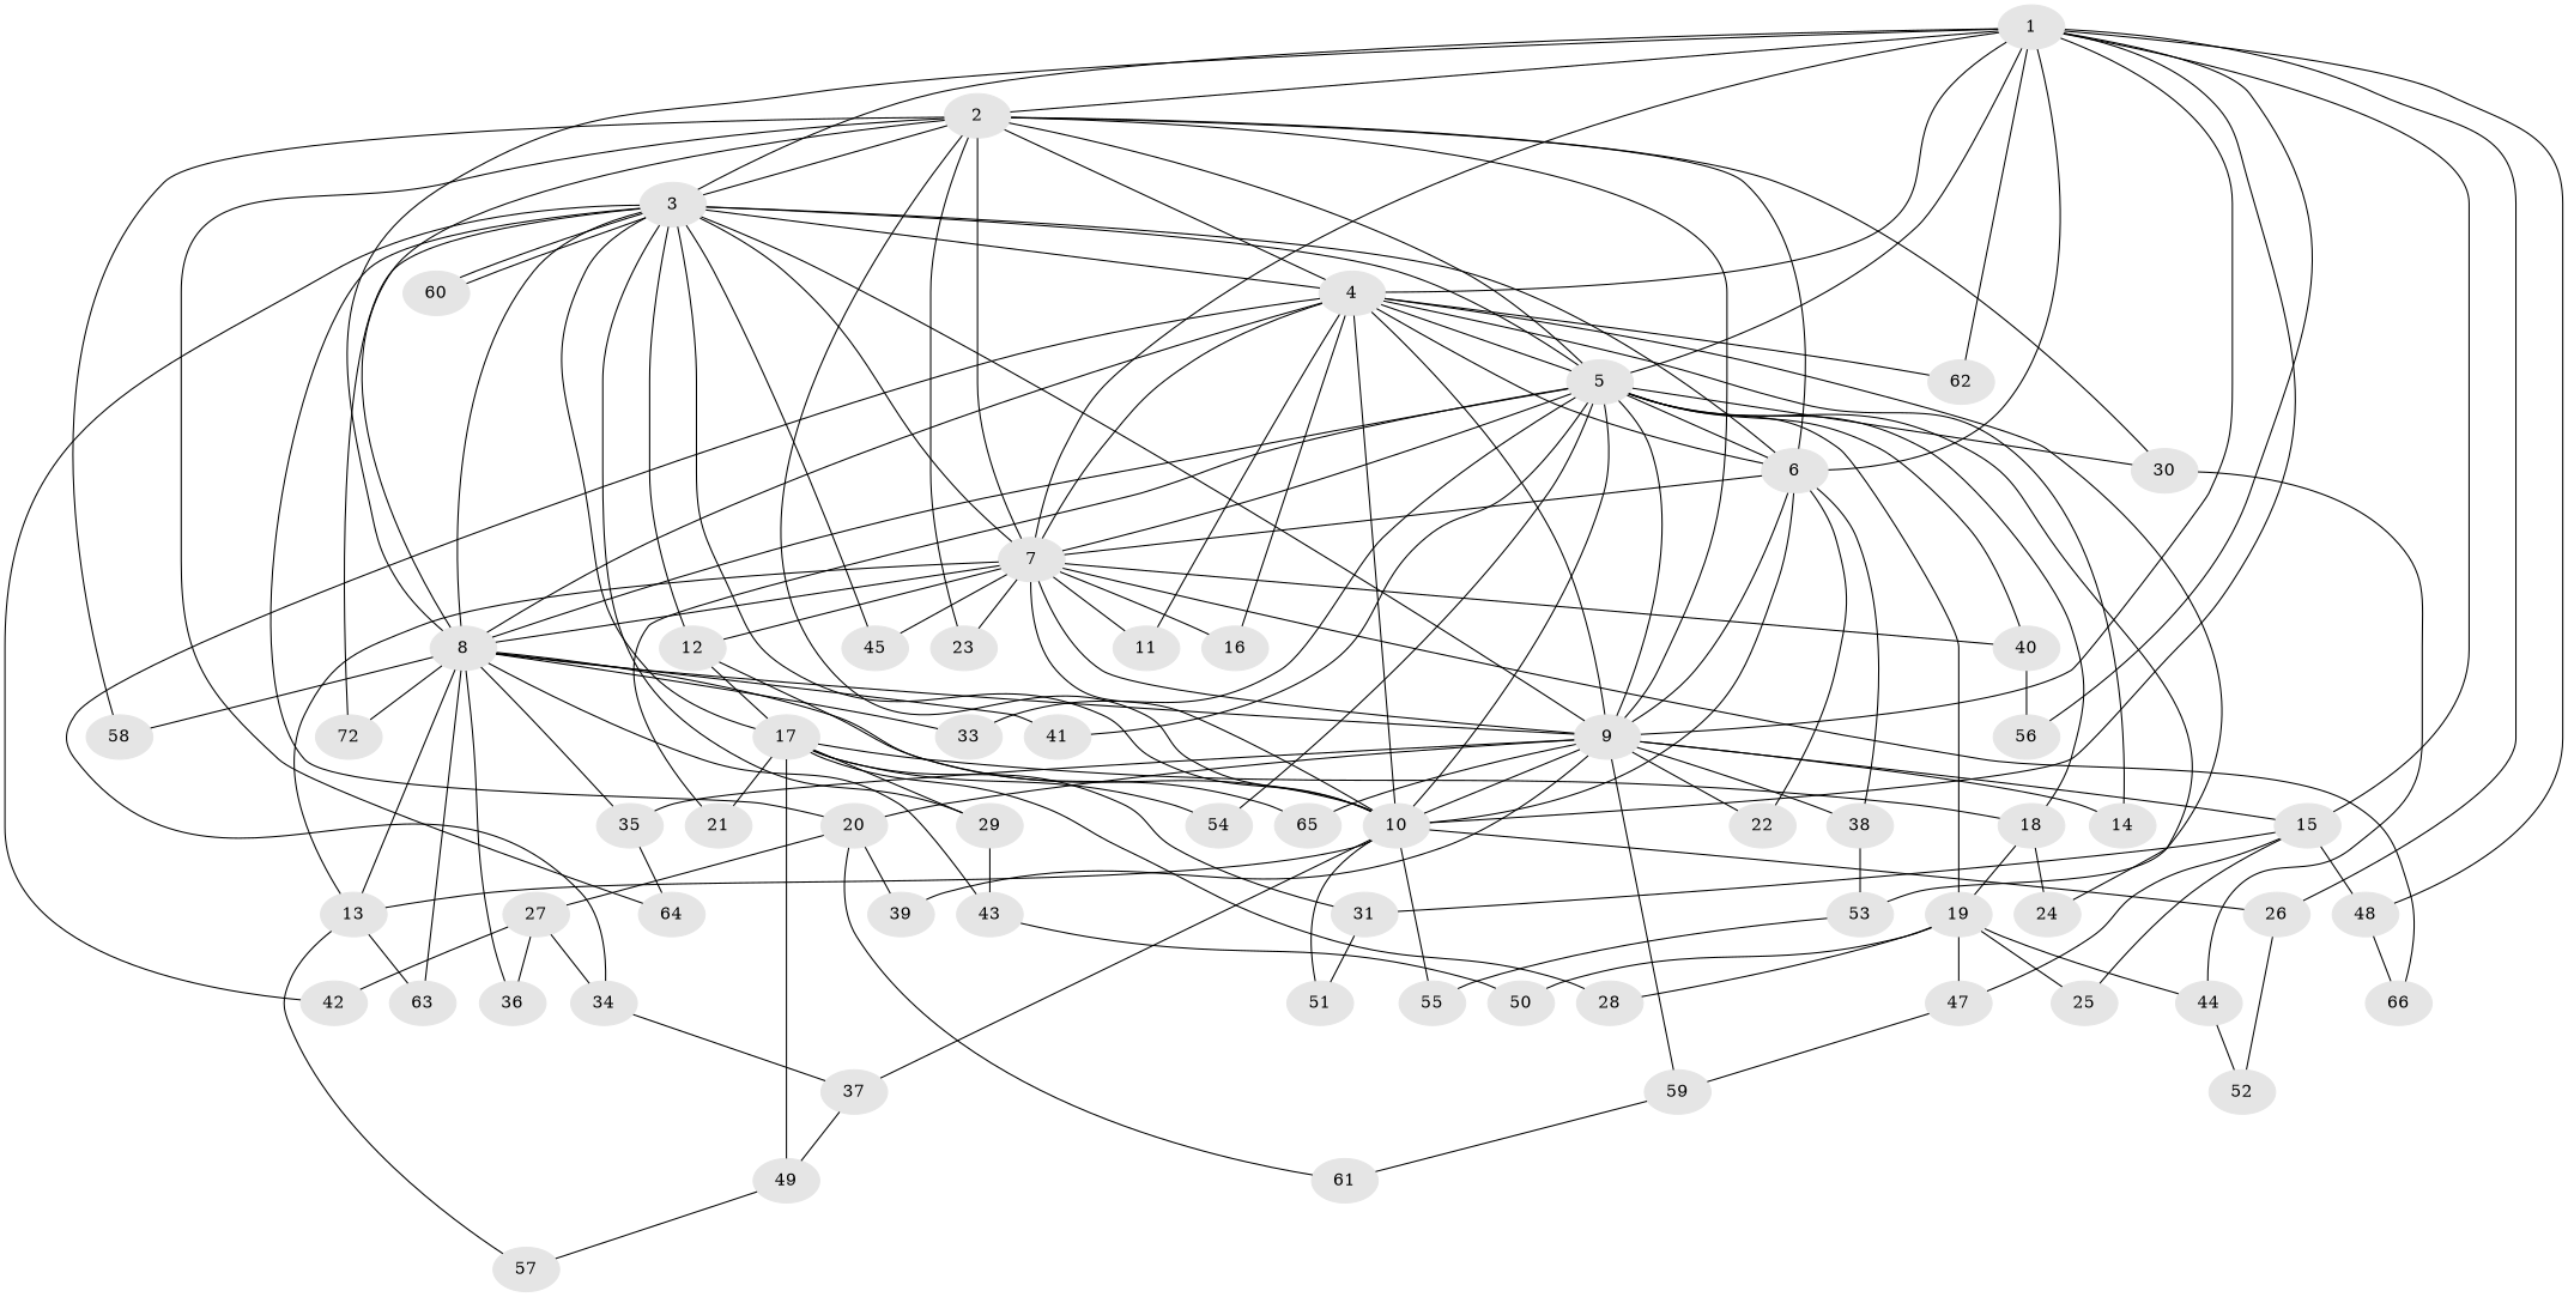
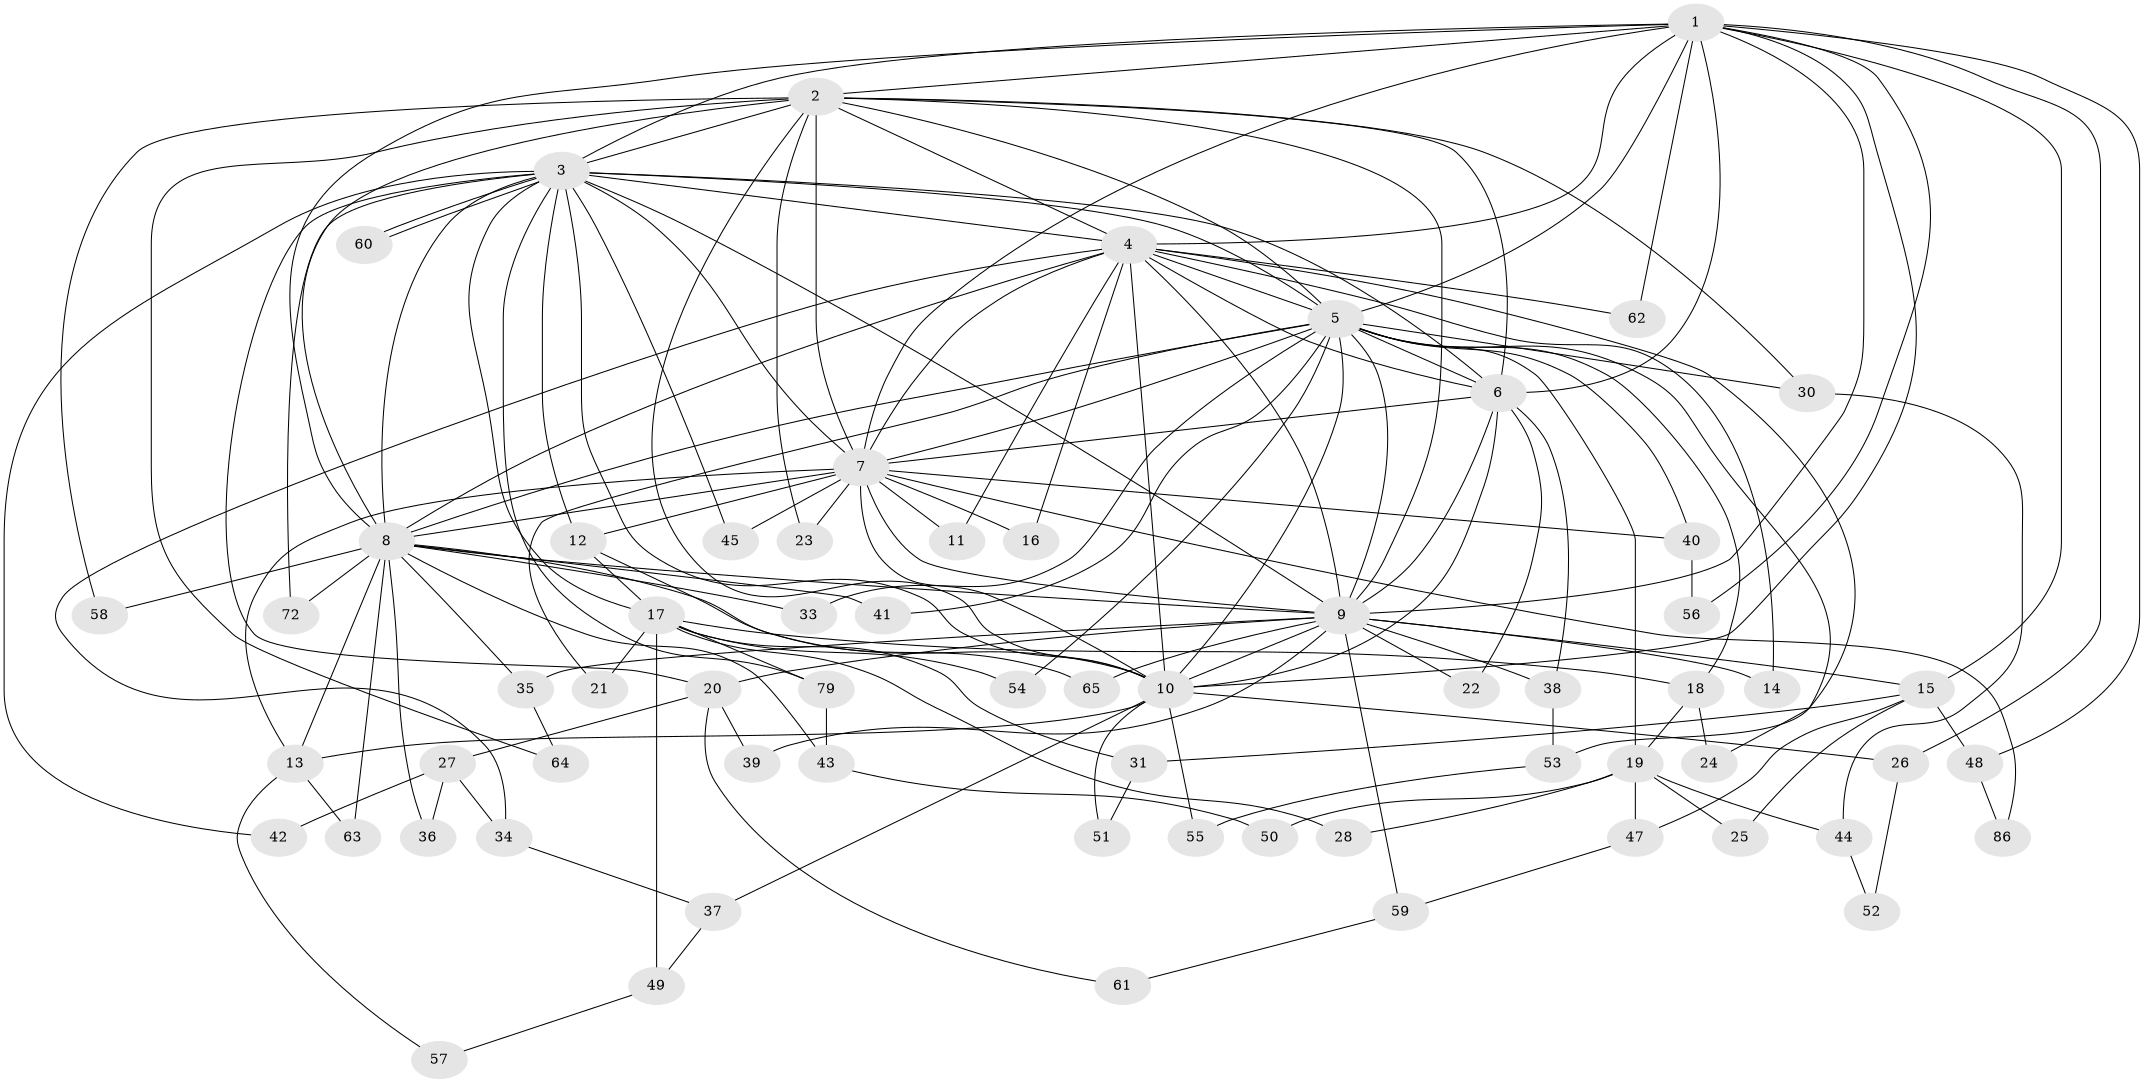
  graph {
    node [color=gray90 style=filled]
    1
    2
    3
    4
    5
    6
    7
    8
    9
    10
    15
    26
    48
    56
    62
    23
    30
    58
    64
    12
    17
    20
-   29
+   29 [label=79]
    n24 [label=72]
    42
    45
    60
    11
    14
    16
    34
    53
    18
    19
    21
    24
    33
    40
    41
    54
    22
    38
-   66
+   66 [label=86]
    13
    35
    36
    43
    63
    39
    59
    65
    37
    51
    55
    25
    31
    47
    52
    44
    28
    49
    27
    61
    50
    57
    1 -- 2
    1 -- 3
    1 -- 4
    1 -- 5
    1 -- 6
    1 -- 7
    1 -- 8
    1 -- 9
    1 -- 10
    1 -- 15
    1 -- 26
    1 -- 48
    1 -- 56
    1 -- 62
    2 -- 3
    2 -- 4
    2 -- 5
    2 -- 6
    2 -- 7
    2 -- 8
    2 -- 9
    2 -- 10
    2 -- 23
    2 -- 30
    2 -- 58
    2 -- 64
    3 -- 4
    3 -- 5
    3 -- 6
    3 -- 7
    3 -- 8
    3 -- 9
    3 -- 10
    3 -- 12
    3 -- 17
    3 -- 20
    3 -- 29
    3 -- n24
    3 -- 42
    3 -- 45
    3 -- 60
    3 -- 60
    4 -- 5
    4 -- 6
    4 -- 7
    4 -- 8
    4 -- 9
    4 -- 10
    4 -- 62
    4 -- 11
    4 -- 14
    4 -- 16
    4 -- 34
    4 -- 53
    5 -- 6
    5 -- 7
    5 -- 8
    5 -- 9
    5 -- 10
    5 -- 30
    5 -- 18
    5 -- 19
    5 -- 21
    5 -- 24
    5 -- 33
    5 -- 40
    5 -- 41
    5 -- 54
    6 -- 7
    6 -- 9
    6 -- 10
    6 -- 22
    6 -- 38
    7 -- 8
    7 -- 9
    7 -- 10
    7 -- 23
    7 -- 12
    7 -- 45
    7 -- 11
    7 -- 16
    7 -- 40
    7 -- 66
    7 -- 13
    8 -- 9
    8 -- 10
    8 -- 58
    8 -- n24
    8 -- 33
    8 -- 41
    8 -- 13
    8 -- 35
    8 -- 36
    8 -- 43
    8 -- 63
    9 -- 10
    9 -- 15
    9 -- 20
    9 -- 14
    9 -- 22
    9 -- 38
    9 -- 35
    9 -- 39
    9 -- 59
    9 -- 65
    10 -- 26
    10 -- 13
    10 -- 37
    10 -- 51
    10 -- 55
    15 -- 48
    15 -- 25
    15 -- 31
    15 -- 47
    26 -- 52
    48 -- 66
    30 -- 44
    12 -- 17
    12 -- 65
    17 -- 29
    17 -- 18
    17 -- 21
    17 -- 54
    17 -- 31
    17 -- 28
    17 -- 49
    20 -- 39
    20 -- 27
    20 -- 61
    29 -- 43
    34 -- 37
    53 -- 55
    18 -- 19
    18 -- 24
    19 -- 25
    19 -- 47
    19 -- 44
    19 -- 28
    19 -- 50
    40 -- 56
    38 -- 53
    13 -- 63
    13 -- 57
    35 -- 64
    43 -- 50
    59 -- 61
    37 -- 49
    31 -- 51
    47 -- 59
    44 -- 52
    49 -- 57
    27 -- 42
    27 -- 34
    27 -- 36
  }
